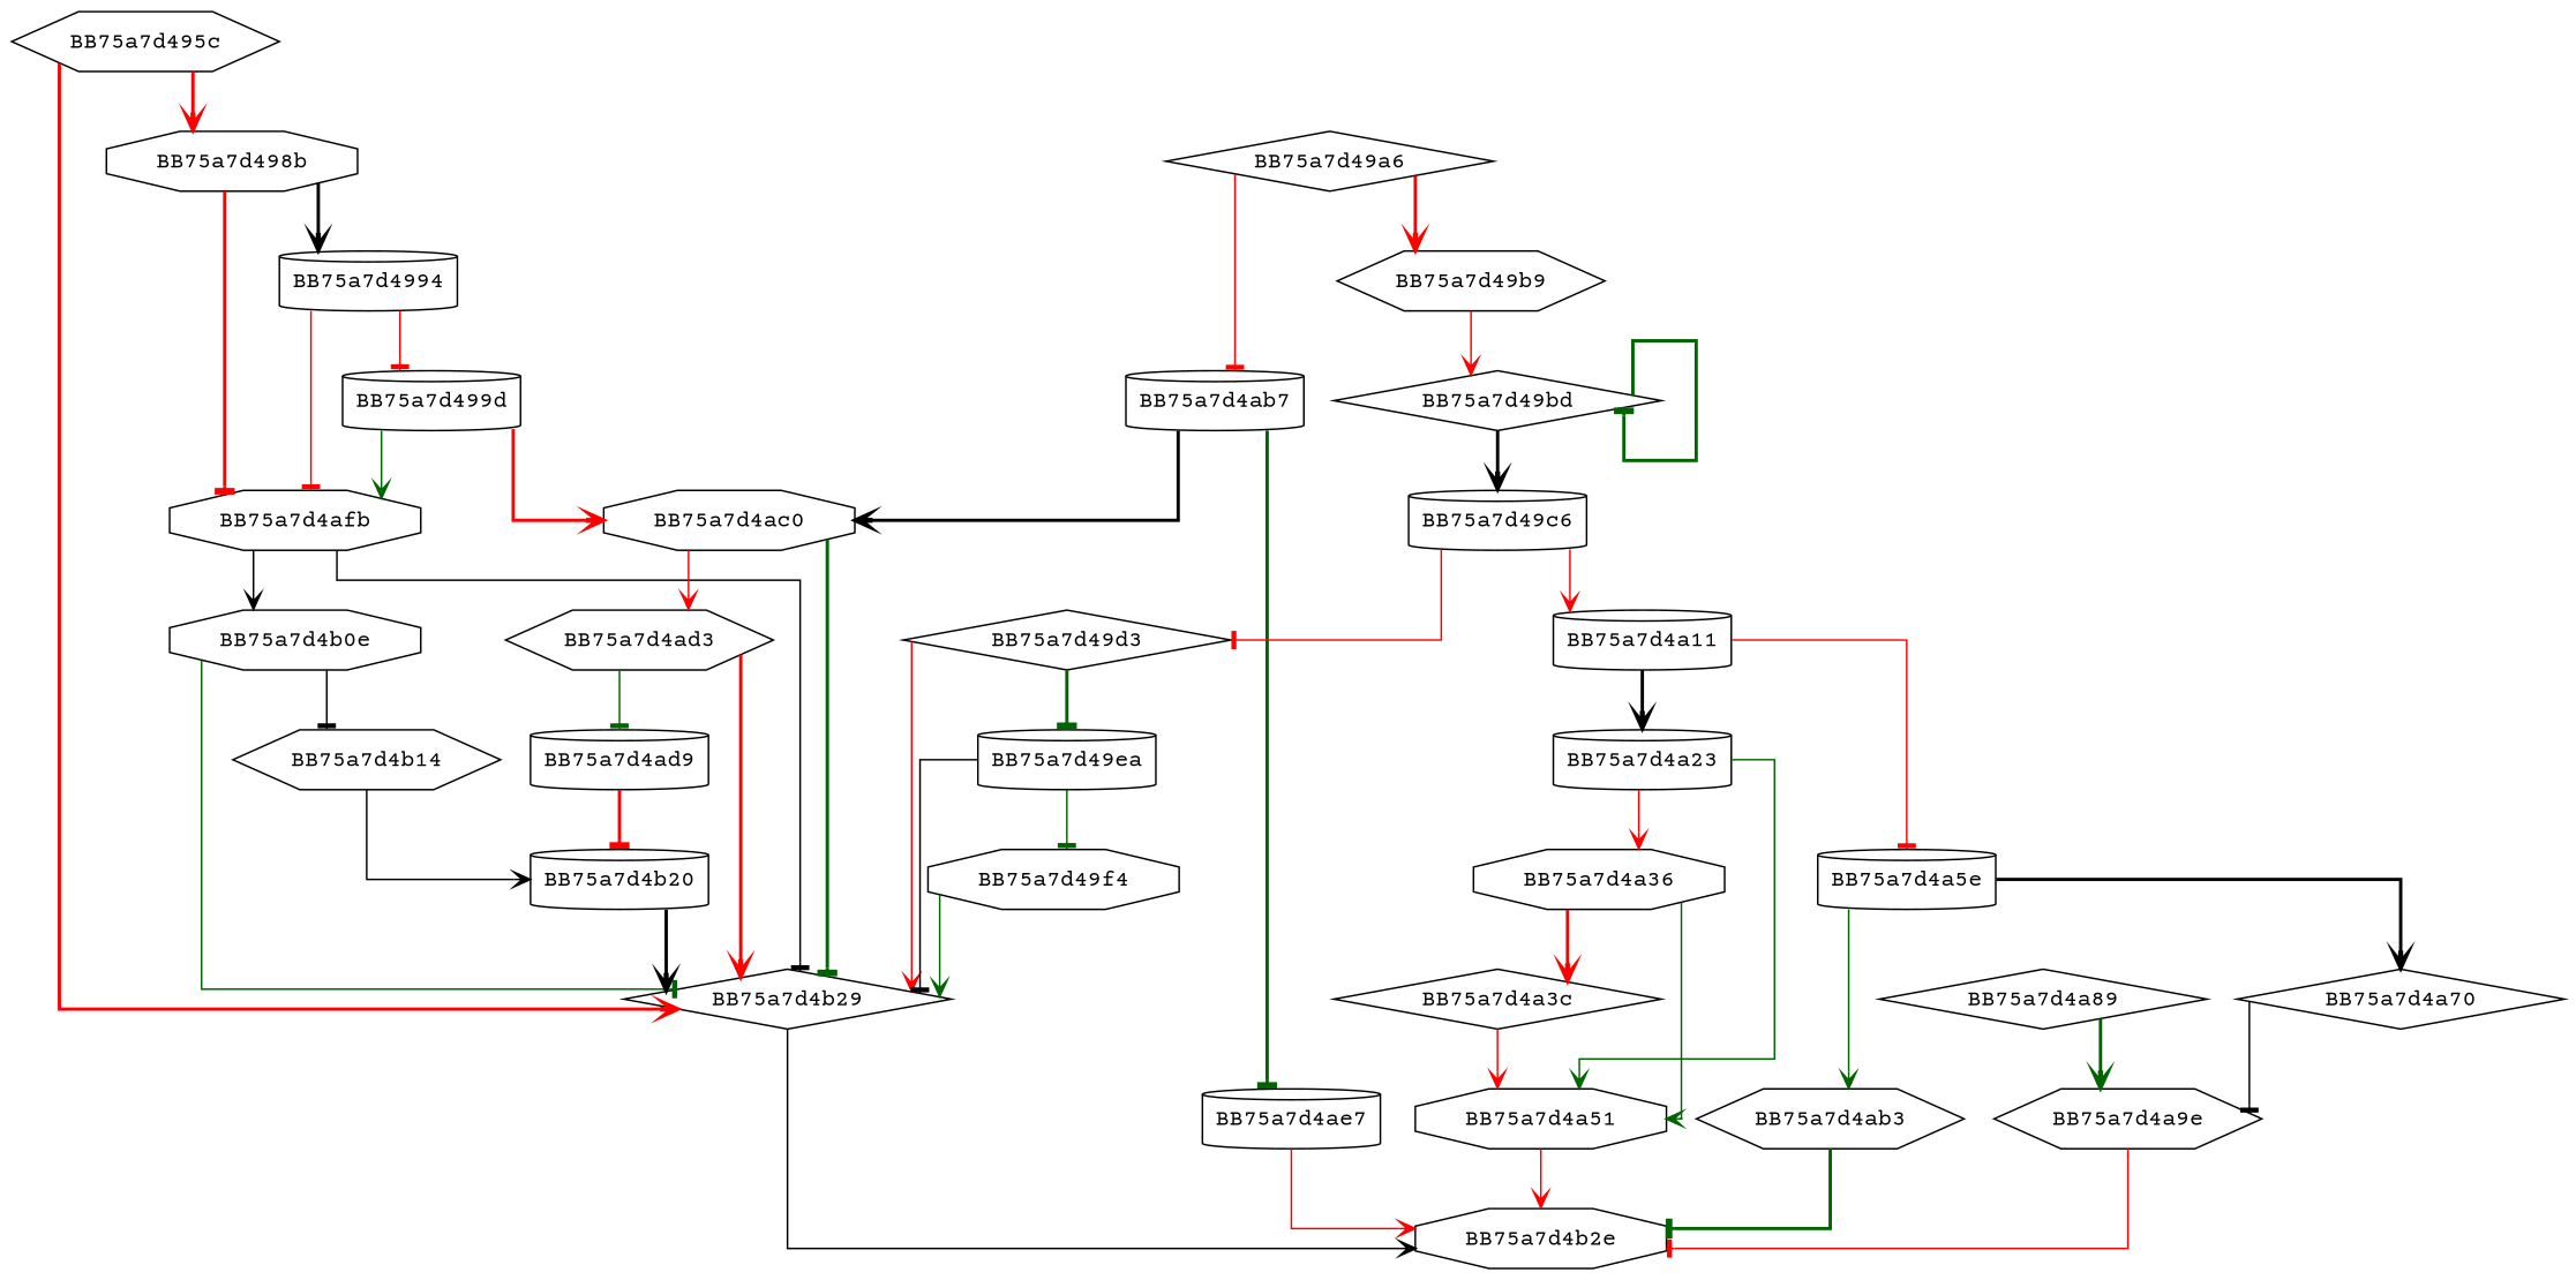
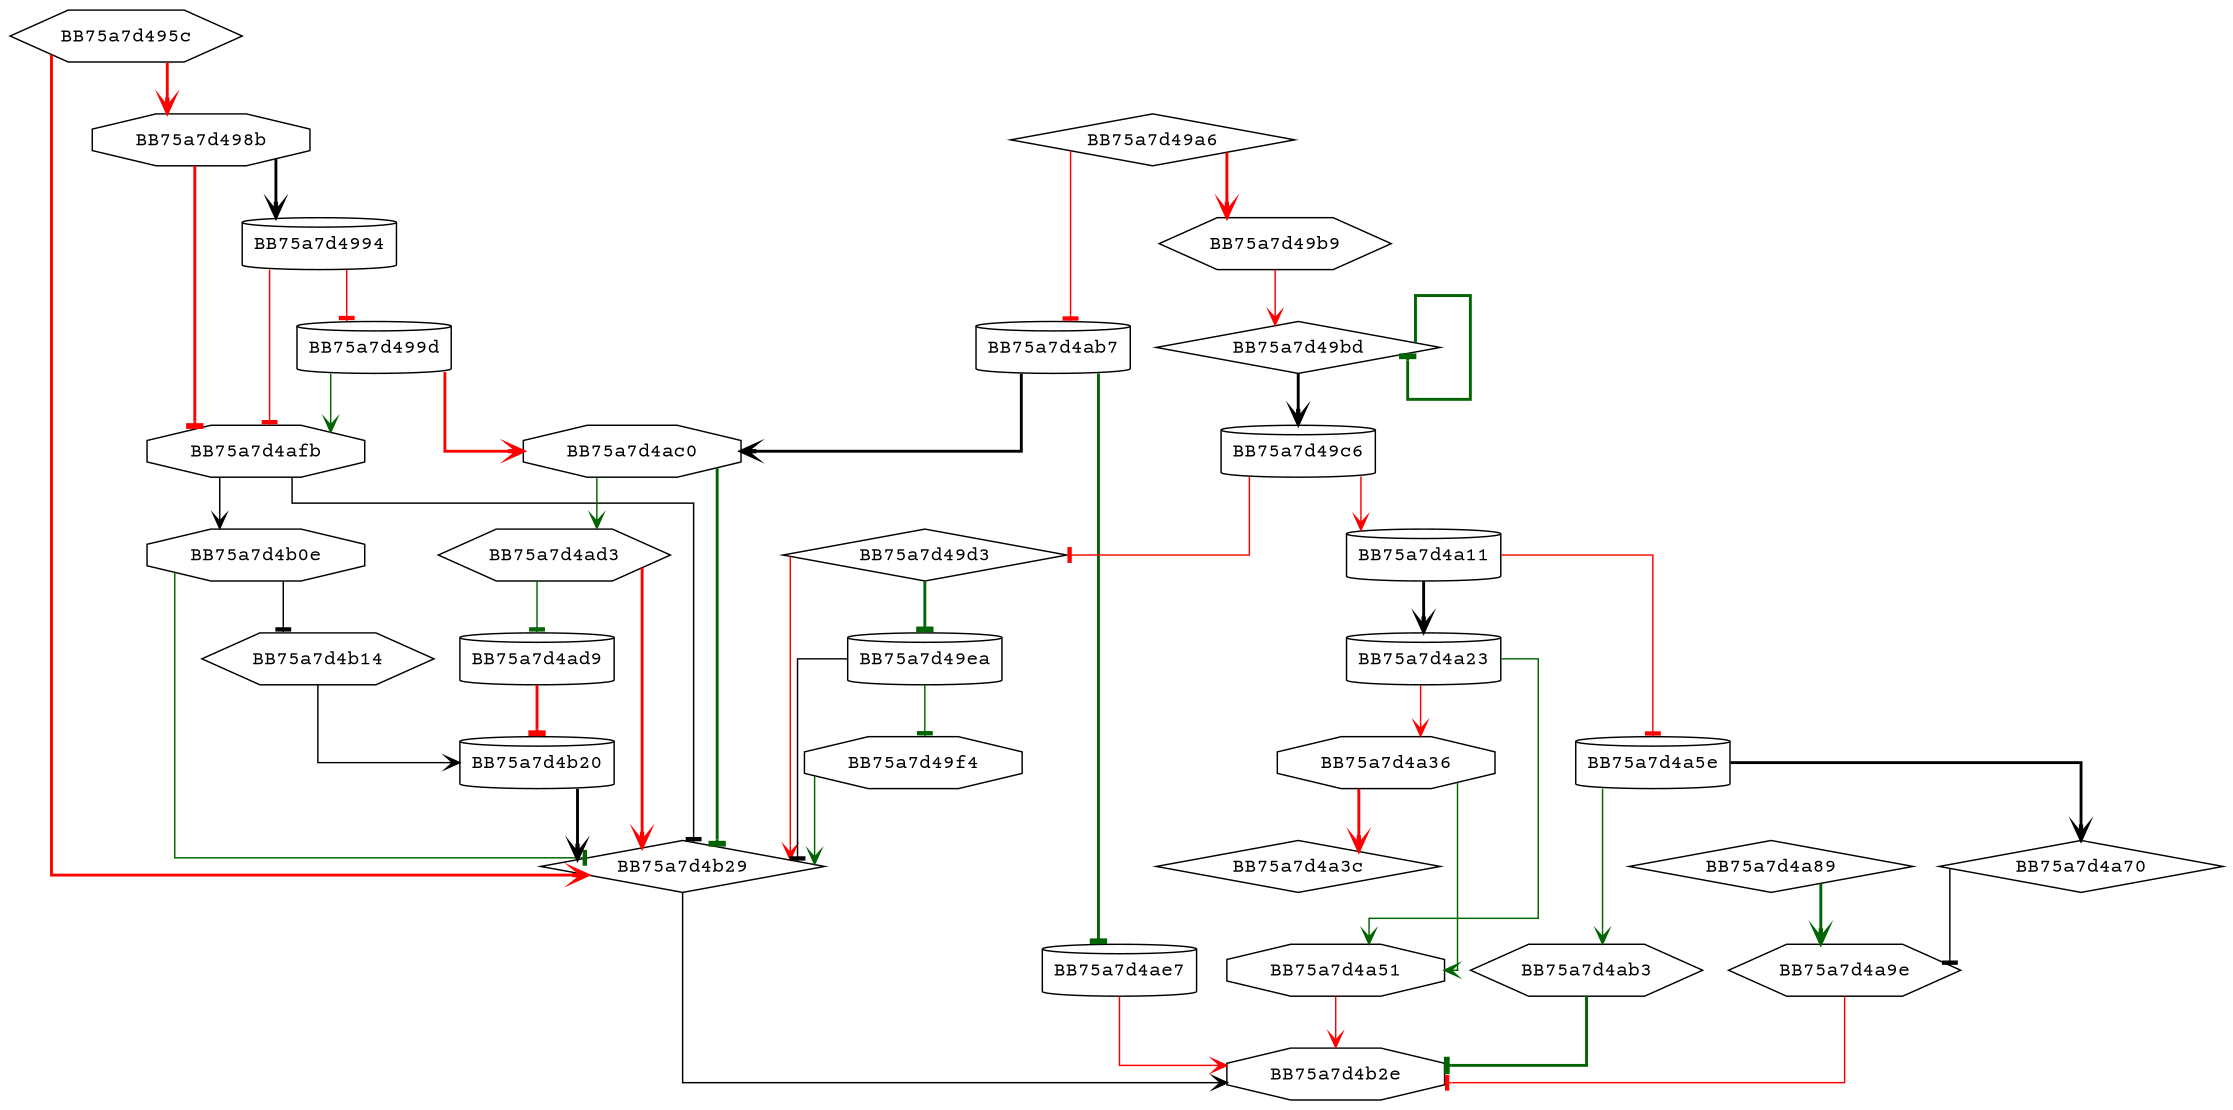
  digraph {
    fontname="Courier Prime"
    splines=ortho
    node [fontname="Courier Prime" shape=cylinder]
    edge [arrowhead=vee color=red fontname="Courier Prime" style=solid]
    BB75a7d495c [shape=hexagon]
    BB75a7d4b29 [shape=diamond]
    BB75a7d498b [shape=octagon]
    BB75a7d4b2e [shape=octagon]
    BB75a7d4afb [shape=octagon]
    BB75a7d4994
    BB75a7d4b0e [shape=octagon]
    BB75a7d499d
    BB75a7d4b14 [shape=hexagon]
    BB75a7d4ac0 [shape=octagon]
    BB75a7d49a6 [shape=diamond]
    BB75a7d4ab7
    BB75a7d49b9 [shape=hexagon]
    BB75a7d4ae7
    BB75a7d49bd [shape=diamond]
    BB75a7d4ad3 [shape=hexagon]
    BB75a7d49c6
    BB75a7d4a11
    BB75a7d49d3 [shape=diamond]
    BB75a7d4a5e
    BB75a7d4a23
    BB75a7d49ea
    BB75a7d4ab3 [shape=hexagon]
    BB75a7d4a70 [shape=diamond]
    BB75a7d4a51 [shape=octagon]
    BB75a7d4a36 [shape=octagon]
    BB75a7d49f4 [shape=octagon]
    BB75a7d4a9e [shape=hexagon]
    BB75a7d4a3c [shape=diamond]
    BB75a7d4a89 [shape=diamond]
    BB75a7d4ad9
    BB75a7d4b20
    BB75a7d495c -> BB75a7d4b29 [style=bold]
    BB75a7d495c -> BB75a7d498b [style=bold]
    BB75a7d4b29 -> BB75a7d4b2e [color=black]
    BB75a7d498b -> BB75a7d4afb [arrowhead=tee style=bold]
    BB75a7d498b -> BB75a7d4994 [color=black style=bold]
    BB75a7d4afb -> BB75a7d4b29 [arrowhead=tee color=black]
    BB75a7d4afb -> BB75a7d4b0e [color=black]
    BB75a7d4994 -> BB75a7d4afb [arrowhead=tee]
    BB75a7d4994 -> BB75a7d499d [arrowhead=tee]
    BB75a7d4b0e -> BB75a7d4b29 [arrowhead=tee color=darkgreen]
    BB75a7d4b0e -> BB75a7d4b14 [arrowhead=tee color=black]
    BB75a7d499d -> BB75a7d4afb [color=darkgreen]
    BB75a7d499d -> BB75a7d4ac0 [style=bold]
    BB75a7d4b14 -> BB75a7d4b20 [color=black]
    BB75a7d4ac0 -> BB75a7d4b29 [arrowhead=tee color=darkgreen style=bold]
-   BB75a7d4ac0 -> BB75a7d4ad3
+   BB75a7d4ac0 -> BB75a7d4ad3 [color=darkgreen]
    BB75a7d49a6 -> BB75a7d4ab7 [arrowhead=tee]
    BB75a7d49a6 -> BB75a7d49b9 [style=bold]
    BB75a7d4ab7 -> BB75a7d4ac0 [color=black style=bold]
    BB75a7d4ab7 -> BB75a7d4ae7 [arrowhead=tee color=darkgreen style=bold]
    BB75a7d49b9 -> BB75a7d49bd
    BB75a7d4ae7 -> BB75a7d4b2e
    BB75a7d49bd -> BB75a7d49bd [arrowhead=tee color=darkgreen style=bold]
    BB75a7d49bd -> BB75a7d49c6 [color=black style=bold]
    BB75a7d4ad3 -> BB75a7d4b29 [style=bold]
    BB75a7d4ad3 -> BB75a7d4ad9 [arrowhead=tee color=darkgreen]
    BB75a7d49c6 -> BB75a7d4a11
    BB75a7d49c6 -> BB75a7d49d3 [arrowhead=tee]
    BB75a7d4a11 -> BB75a7d4a5e [arrowhead=tee]
    BB75a7d4a11 -> BB75a7d4a23 [color=black style=bold]
    BB75a7d49d3 -> BB75a7d4b29
    BB75a7d49d3 -> BB75a7d49ea [arrowhead=tee color=darkgreen style=bold]
    BB75a7d4a5e -> BB75a7d4ab3 [color=darkgreen]
    BB75a7d4a5e -> BB75a7d4a70 [color=black style=bold]
    BB75a7d4a23 -> BB75a7d4a51 [color=darkgreen]
    BB75a7d4a23 -> BB75a7d4a36
    BB75a7d49ea -> BB75a7d4b29 [arrowhead=tee color=black]
    BB75a7d49ea -> BB75a7d49f4 [arrowhead=tee color=darkgreen]
    BB75a7d4ab3 -> BB75a7d4b2e [arrowhead=tee color=darkgreen style=bold]
    BB75a7d4a70 -> BB75a7d4a9e [arrowhead=tee color=black]
    BB75a7d4a51 -> BB75a7d4b2e
    BB75a7d4a36 -> BB75a7d4a51 [color=darkgreen]
    BB75a7d4a36 -> BB75a7d4a3c [style=bold]
    BB75a7d49f4 -> BB75a7d4b29 [color=darkgreen]
    BB75a7d4a9e -> BB75a7d4b2e [arrowhead=tee]
-   BB75a7d4a3c -> BB75a7d4a51
    BB75a7d4a89 -> BB75a7d4a9e [color=darkgreen style=bold]
    BB75a7d4ad9 -> BB75a7d4b20 [arrowhead=tee style=bold]
    BB75a7d4b20 -> BB75a7d4b29 [color=black style=bold]
  }
